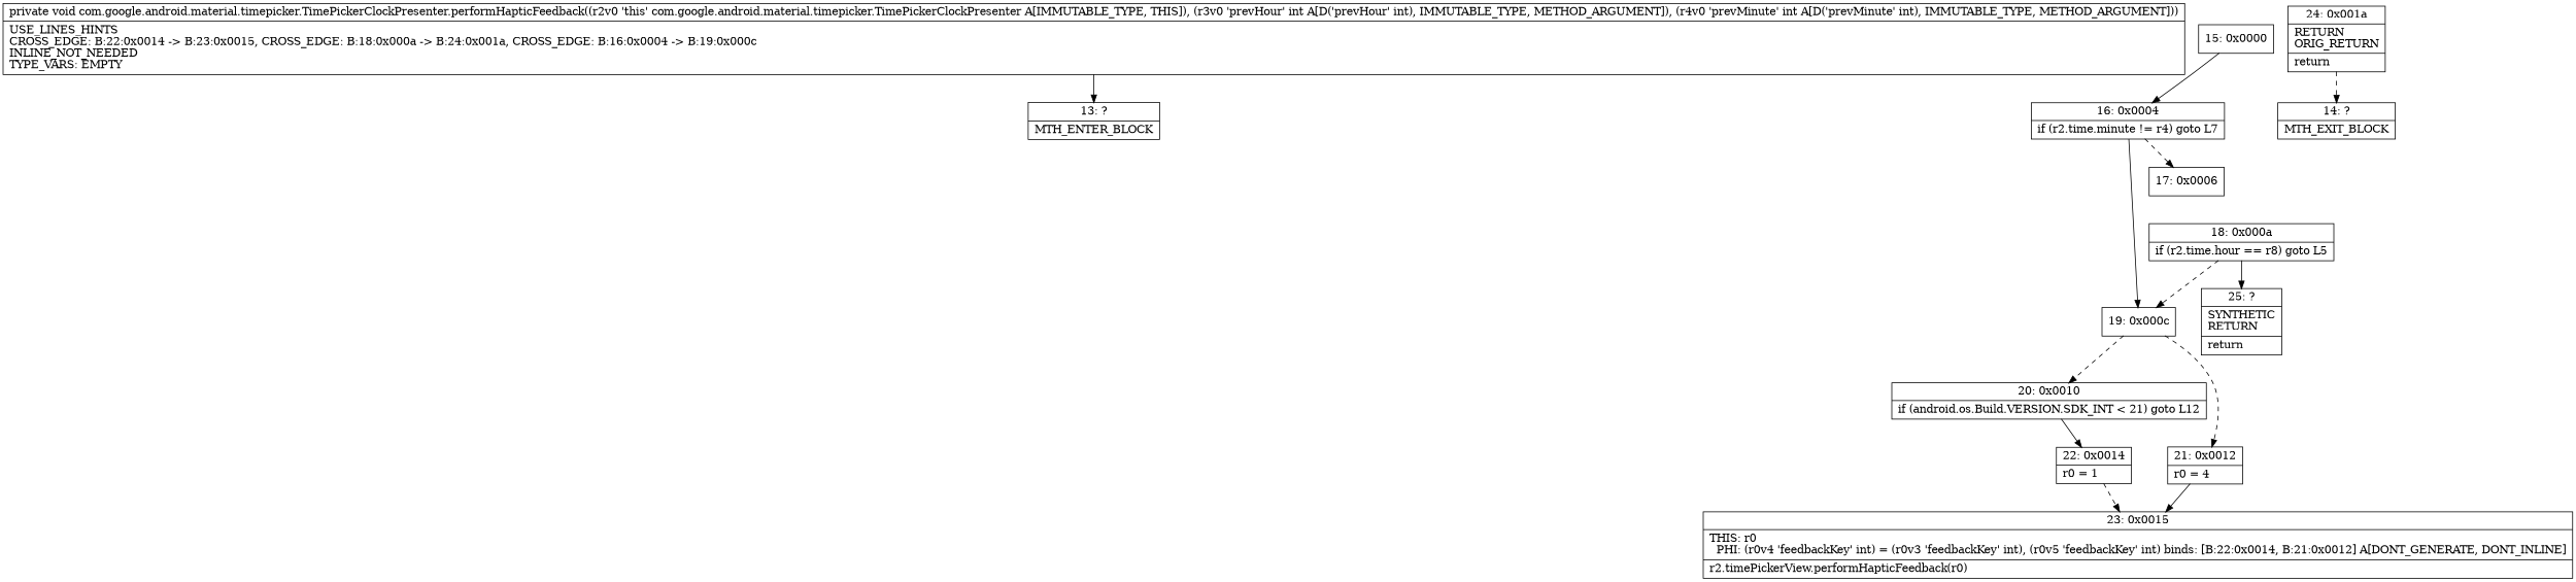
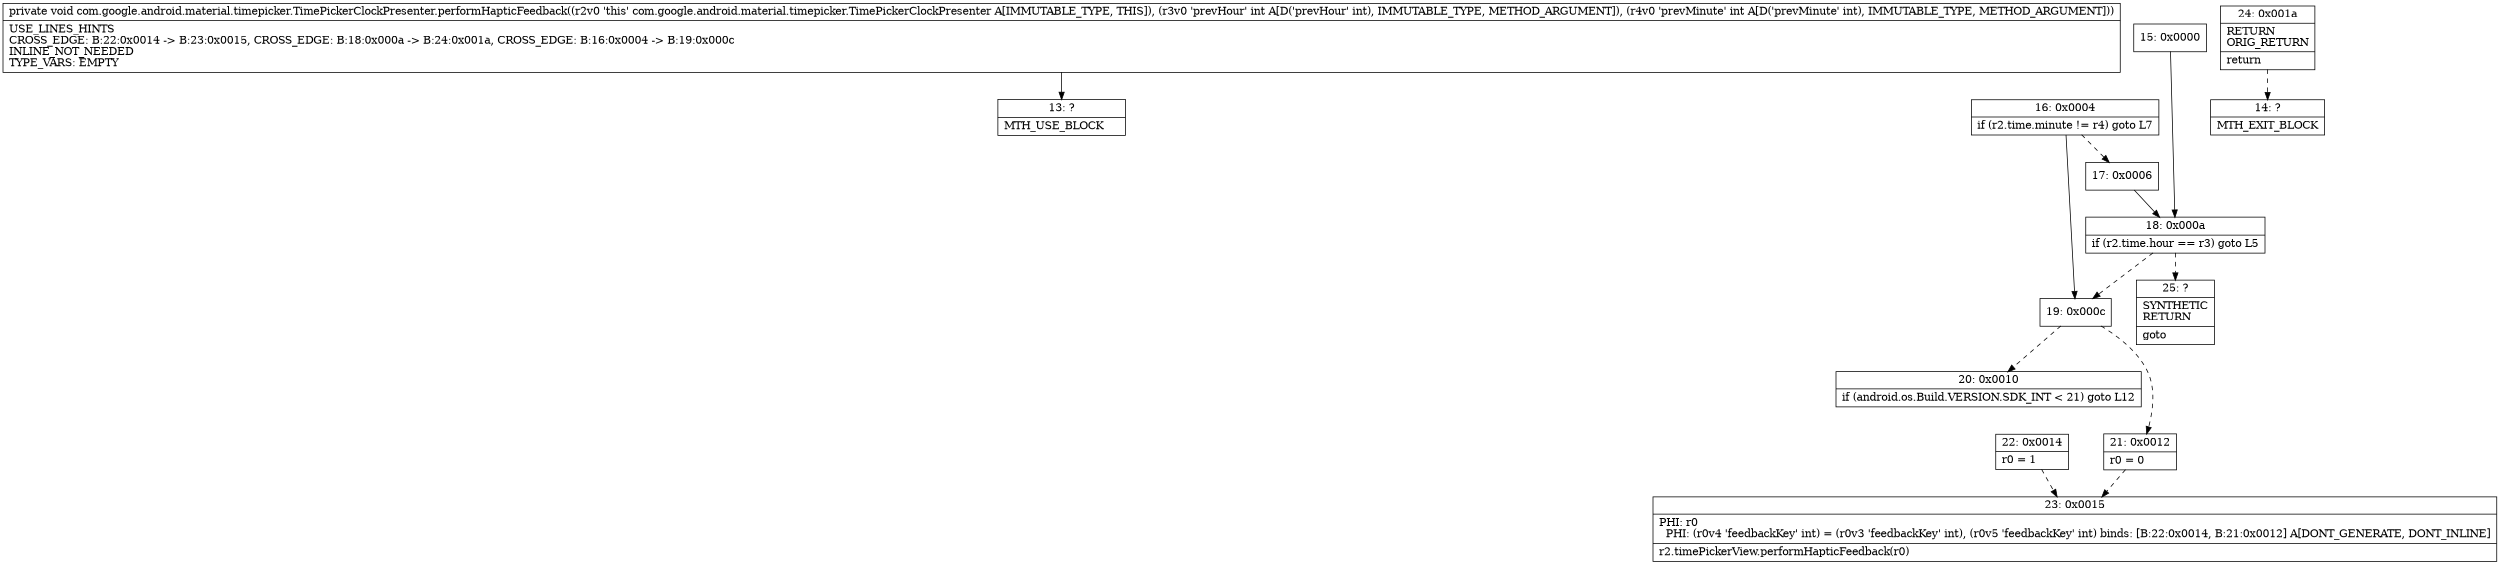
  digraph {
    node [shape=record]
-   n1 [label="{13\:\ ?|MTH_ENTER_BLOCK\l}"]
+   n1 [label="{13\:\ ?|MTH_USE_BLOCK\l}"]
    n2 [label="{15\:\ 0x0000}"]
    n3 [label="{16\:\ 0x0004|if (r2.time.minute != r4) goto L7\l}"]
    n4 [label="{17\:\ 0x0006}"]
    n5 [label="{19\:\ 0x000c}"]
-   n6 [label="{18\:\ 0x000a|if (r2.time.hour == r8) goto L5\l}"]
+   n6 [label="{18\:\ 0x000a|if (r2.time.hour == r3) goto L5\l}"]
    n7 [label="{20\:\ 0x0010|if (android.os.Build.VERSION.SDK_INT \< 21) goto L12\l}"]
-   n8 [label="{21\:\ 0x0012|r0 = 4\l}"]
-   n9 [label="{25\:\ ?|SYNTHETIC\lRETURN\l|return\l}"]
+   n8 [label="{21\:\ 0x0012|r0 = 0\l}"]
+   n9 [label="{25\:\ ?|SYNTHETIC\lRETURN\l|goto\l}"]
    n10 [label="{14\:\ ?|MTH_EXIT_BLOCK\l}"]
    n11 [label="{22\:\ 0x0014|r0 = 1\l}"]
-   n12 [label="{23\:\ 0x0015|THIS: r0 \l  PHI: (r0v4 'feedbackKey' int) = (r0v3 'feedbackKey' int), (r0v5 'feedbackKey' int) binds: [B:22:0x0014, B:21:0x0012] A[DONT_GENERATE, DONT_INLINE]\l|r2.timePickerView.performHapticFeedback(r0)\l}"]
+   n12 [label="{23\:\ 0x0015|PHI: r0 \l  PHI: (r0v4 'feedbackKey' int) = (r0v3 'feedbackKey' int), (r0v5 'feedbackKey' int) binds: [B:22:0x0014, B:21:0x0012] A[DONT_GENERATE, DONT_INLINE]\l|r2.timePickerView.performHapticFeedback(r0)\l}"]
    n13 [label="{24\:\ 0x001a|RETURN\lORIG_RETURN\l|return\l}"]
    n14 [label="{private void com.google.android.material.timepicker.TimePickerClockPresenter.performHapticFeedback((r2v0 'this' com.google.android.material.timepicker.TimePickerClockPresenter A[IMMUTABLE_TYPE, THIS]), (r3v0 'prevHour' int A[D('prevHour' int), IMMUTABLE_TYPE, METHOD_ARGUMENT]), (r4v0 'prevMinute' int A[D('prevMinute' int), IMMUTABLE_TYPE, METHOD_ARGUMENT]))  | USE_LINES_HINTS\lCROSS_EDGE: B:22:0x0014 \-\> B:23:0x0015, CROSS_EDGE: B:18:0x000a \-\> B:24:0x001a, CROSS_EDGE: B:16:0x0004 \-\> B:19:0x000c\lINLINE_NOT_NEEDED\lTYPE_VARS: EMPTY\l}"]
-   n2 -> n3
+   n2 -> n6
    n3 -> n4 [style=dashed]
    n3 -> n5
+   n4 -> n6
    n5 -> n7 [style=dashed]
    n5 -> n8 [style=dashed]
    n6 -> n5 [style=dashed]
-   n6 -> n9
-   n7 -> n11
-   n8 -> n12
+   n6 -> n9 [style=dashed]
+   n8 -> n12 [style=dashed]
    n11 -> n12 [style=dashed]
    n13 -> n10 [style=dashed]
    n14 -> n1
  }
